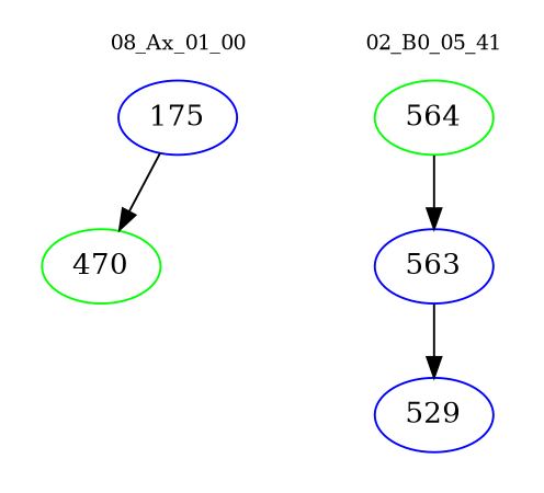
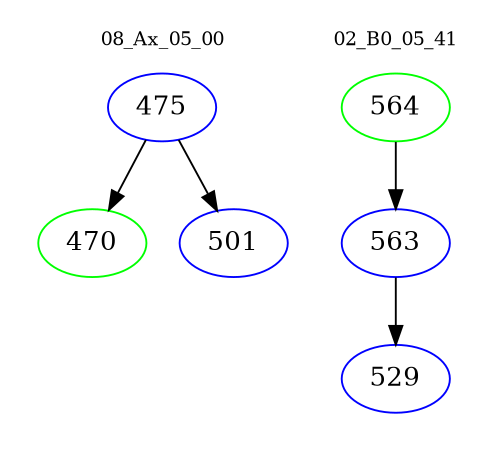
  digraph {
    node [color=blue]
    edge [color=black]
-   n1 [label=175]
+   n1 [label=475]
    n2 [color=green label=470]
+   n3 [label=501]
    n4 [label=563]
    n5 [label=529]
    n6 [color=green label=564]
    subgraph cluster_1 {
      color=white
      fontsize=10
-     label="08_Ax_01_00"
+     label="08_Ax_05_00"
      n1
      n2
+     n3
    }
    subgraph cluster_2 {
      color=white
      fontsize=10
      label="02_B0_05_41"
      n4
      n5
      n6
    }
    n1 -> n2
+   n1 -> n3
    n4 -> n5
    n6 -> n4
  }
